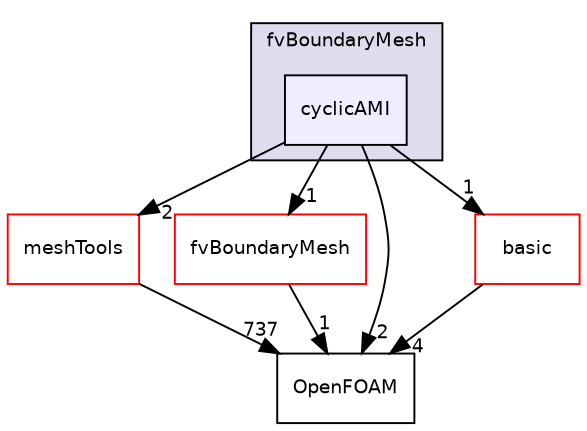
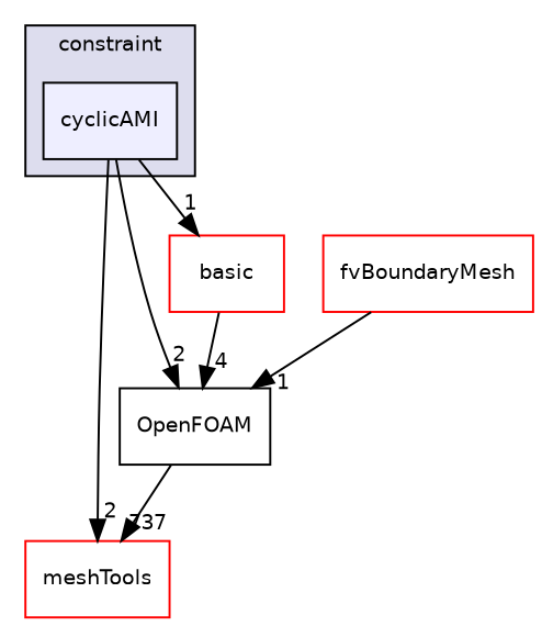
  digraph {
    compound=true
    node [fontname=Helvetica fontsize=10 shape=box color=red]
    edge [headlabel=1 labeldistance=1.5 labelfontname=Helvetica labelfontsize=10]
    n1 [fillcolor="#eeeeff" label=cyclicAMI pencolor=black style=filled color=""]
    n2 [label=meshTools]
    n3 [label=fvBoundaryMesh]
    n4 [color=black label=OpenFOAM]
    n5 [label=basic]
    subgraph cluster_1 {
      bgcolor="#ddddee"
      fontname=Helvetica
      fontsize=10
-     label=fvBoundaryMesh
+     label=constraint
      pencolor=black
      n1
    }
    n1 -> n2 [headlabel=2]
-   n1 -> n3
    n1 -> n4 [headlabel=2]
    n1 -> n5
-   n2 -> n4 [headlabel=737]
+   n4 -> n2 [headlabel=737]
    n3 -> n4
    n5 -> n4 [headlabel=4]
  }
